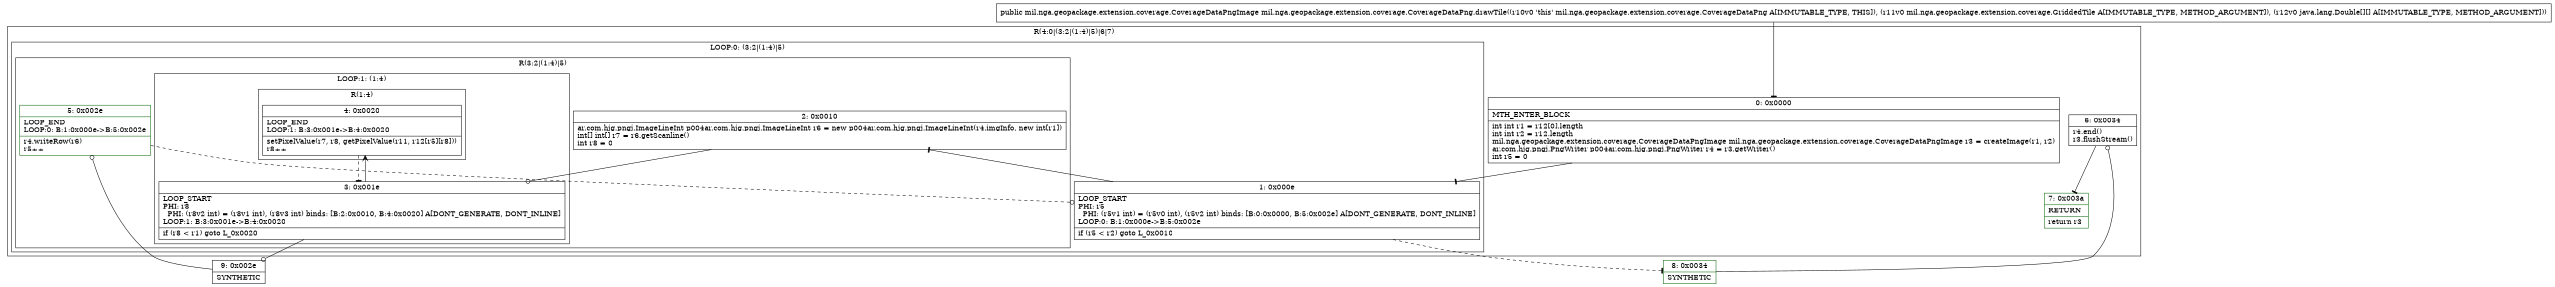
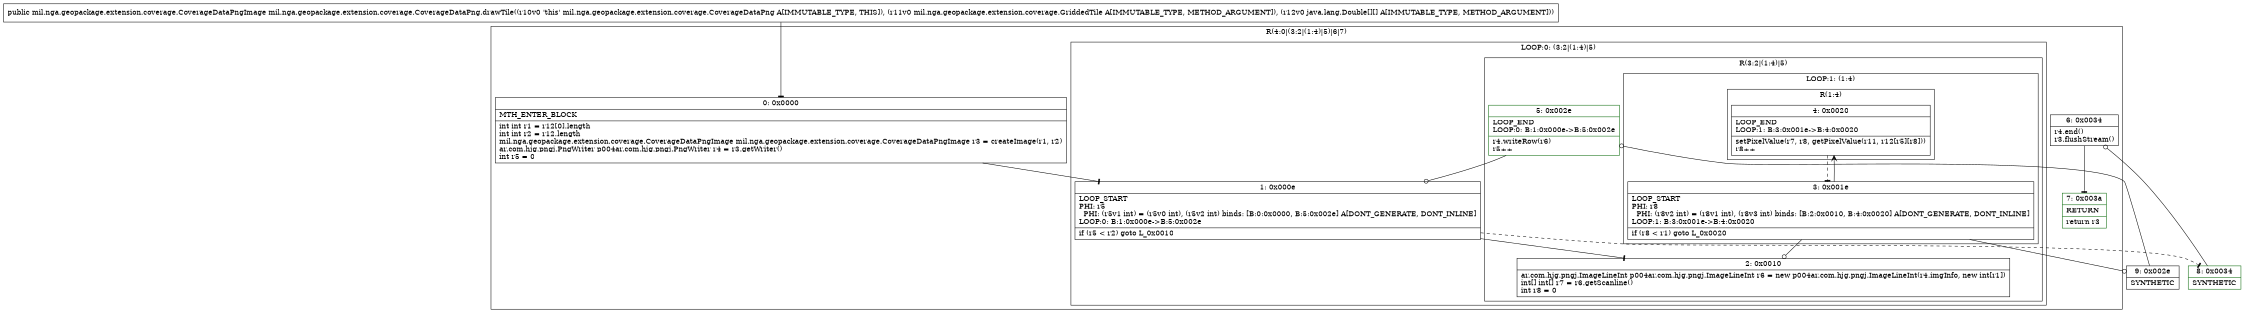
  digraph {
    node [color=black shape=record]
    edge [arrowhead=tee]
    n1 [label="{4\:\ 0x0020|LOOP_END\lLOOP:1: B:3:0x001e\-\>B:4:0x0020\l|setPixelValue(r7, r8, getPixelValue(r11, r12[r5][r8]))\lr8++\l}"]
    n2 [label="{3\:\ 0x001e|LOOP_START\lPHI: r8 \l  PHI: (r8v2 int) = (r8v1 int), (r8v3 int) binds: [B:2:0x0010, B:4:0x0020] A[DONT_GENERATE, DONT_INLINE]\lLOOP:1: B:3:0x001e\-\>B:4:0x0020\l|if (r8 \< r1) goto L_0x0020\l}"]
    n3 [label="{2\:\ 0x0010|ar.com.hjg.pngj.ImageLineInt p004ar.com.hjg.pngj.ImageLineInt r6 = new p004ar.com.hjg.pngj.ImageLineInt(r4.imgInfo, new int[r1])\lint[] int[] r7 = r6.getScanline()\lint r8 = 0\l}"]
    n4 [color=darkgreen label="{5\:\ 0x002e|LOOP_END\lLOOP:0: B:1:0x000e\-\>B:5:0x002e\l|r4.writeRow(r6)\lr5++\l}"]
    n5 [label="{1\:\ 0x000e|LOOP_START\lPHI: r5 \l  PHI: (r5v1 int) = (r5v0 int), (r5v2 int) binds: [B:0:0x0000, B:5:0x002e] A[DONT_GENERATE, DONT_INLINE]\lLOOP:0: B:1:0x000e\-\>B:5:0x002e\l|if (r5 \< r2) goto L_0x0010\l}"]
    n6 [label="{0\:\ 0x0000|MTH_ENTER_BLOCK\l|int int r1 = r12[0].length\lint int r2 = r12.length\lmil.nga.geopackage.extension.coverage.CoverageDataPngImage mil.nga.geopackage.extension.coverage.CoverageDataPngImage r3 = createImage(r1, r2)\lar.com.hjg.pngj.PngWriter p004ar.com.hjg.pngj.PngWriter r4 = r3.getWriter()\lint r5 = 0\l}"]
    n7 [label="{6\:\ 0x0034|r4.end()\lr3.flushStream()\l}"]
    n8 [color=darkgreen label="{7\:\ 0x003a|RETURN\l|return r3\l}"]
    n9 [label="{9\:\ 0x002e|SYNTHETIC\l}"]
    n10 [color=darkgreen label="{8\:\ 0x0034|SYNTHETIC\l}"]
    n11 [label="{public mil.nga.geopackage.extension.coverage.CoverageDataPngImage mil.nga.geopackage.extension.coverage.CoverageDataPng.drawTile((r10v0 'this' mil.nga.geopackage.extension.coverage.CoverageDataPng A[IMMUTABLE_TYPE, THIS]), (r11v0 mil.nga.geopackage.extension.coverage.GriddedTile A[IMMUTABLE_TYPE, METHOD_ARGUMENT]), (r12v0 java.lang.Double[][] A[IMMUTABLE_TYPE, METHOD_ARGUMENT])) }"]
    subgraph cluster_1 {
      label="R(4:0|(3:2|(1:4)|5)|6|7)"
      n6
      n7
      n8
      subgraph cluster_2 {
        label="LOOP:0: (3:2|(1:4)|5)"
        n5
        subgraph cluster_3 {
          label="R(3:2|(1:4)|5)"
          n3
          n4
          subgraph cluster_4 {
            label="LOOP:1: (1:4)"
            n2
            subgraph cluster_5 {
              label="R(1:4)"
              n1
            }
          }
        }
      }
    }
    n1 -> n2 [style=dashed]
    n2 -> n1 [arrowhead=vee]
    n2 -> n9 [arrowhead=odot style=solid]
-   n3 -> n2 [arrowhead=odot]
-   n4 -> n5 [arrowhead=odot style=dashed]
+   n2 -> n3 [arrowhead=odot]
+   n4 -> n5 [arrowhead=odot]
    n5 -> n3
    n5 -> n10 [style=dashed]
    n6 -> n5
    n7 -> n8
    n9 -> n4 [arrowhead=odot]
    n10 -> n7 [arrowhead=odot]
    n11 -> n6
  }
